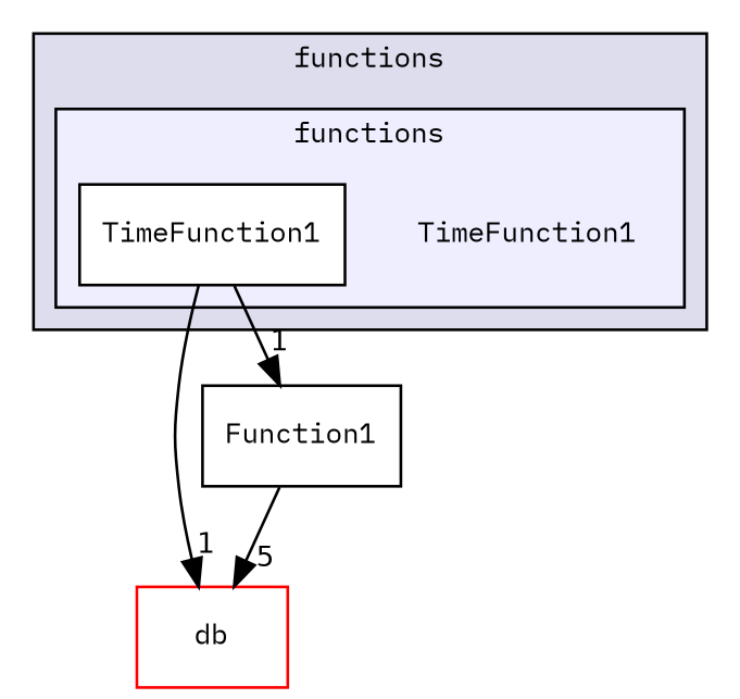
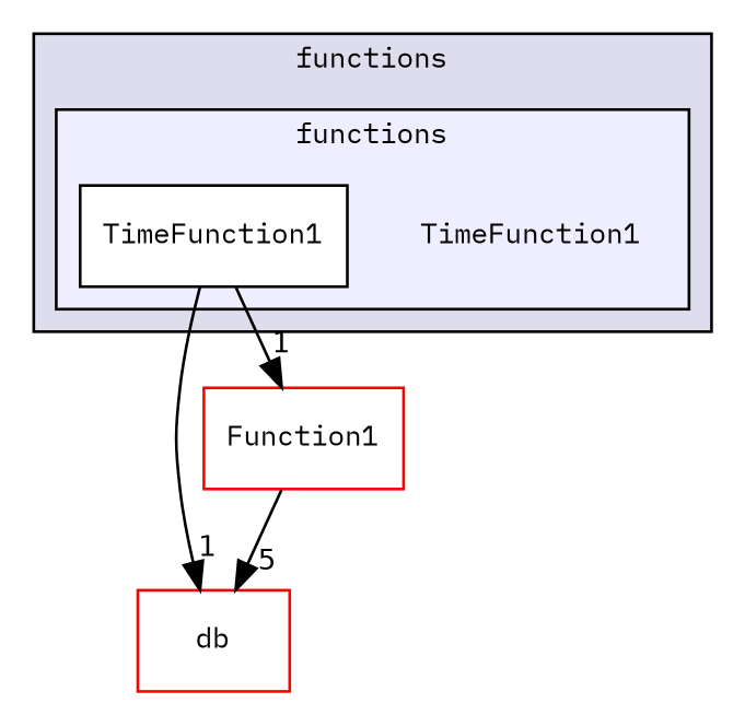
  digraph {
    compound=true
    fontname="IBM Plex Mono"
    node [fontname="IBM Plex Mono" fontsize=10 shape=box color=red]
    edge [headlabel=1 labeldistance=1.5 labelfontname=Helvetica labelfontsize=10 fontname="IBM Plex Mono"]
    n1 [label=TimeFunction1 shape=plaintext color=""]
    n2 [color=black fillcolor=white label=TimeFunction1 style=filled]
    n3 [label=db]
-   n4 [color=black label=Function1]
+   n4 [label=Function1]
    subgraph cluster_1 {
      bgcolor="#ddddee"
      fontsize=10
      label=functions
      pencolor=black
      subgraph cluster_2 {
        bgcolor="#eeeeff"
        fontsize=10
        pencolor=black
        n1
        n2
      }
    }
    n2 -> n3
    n2 -> n4
    n4 -> n3 [headlabel=5]
  }
